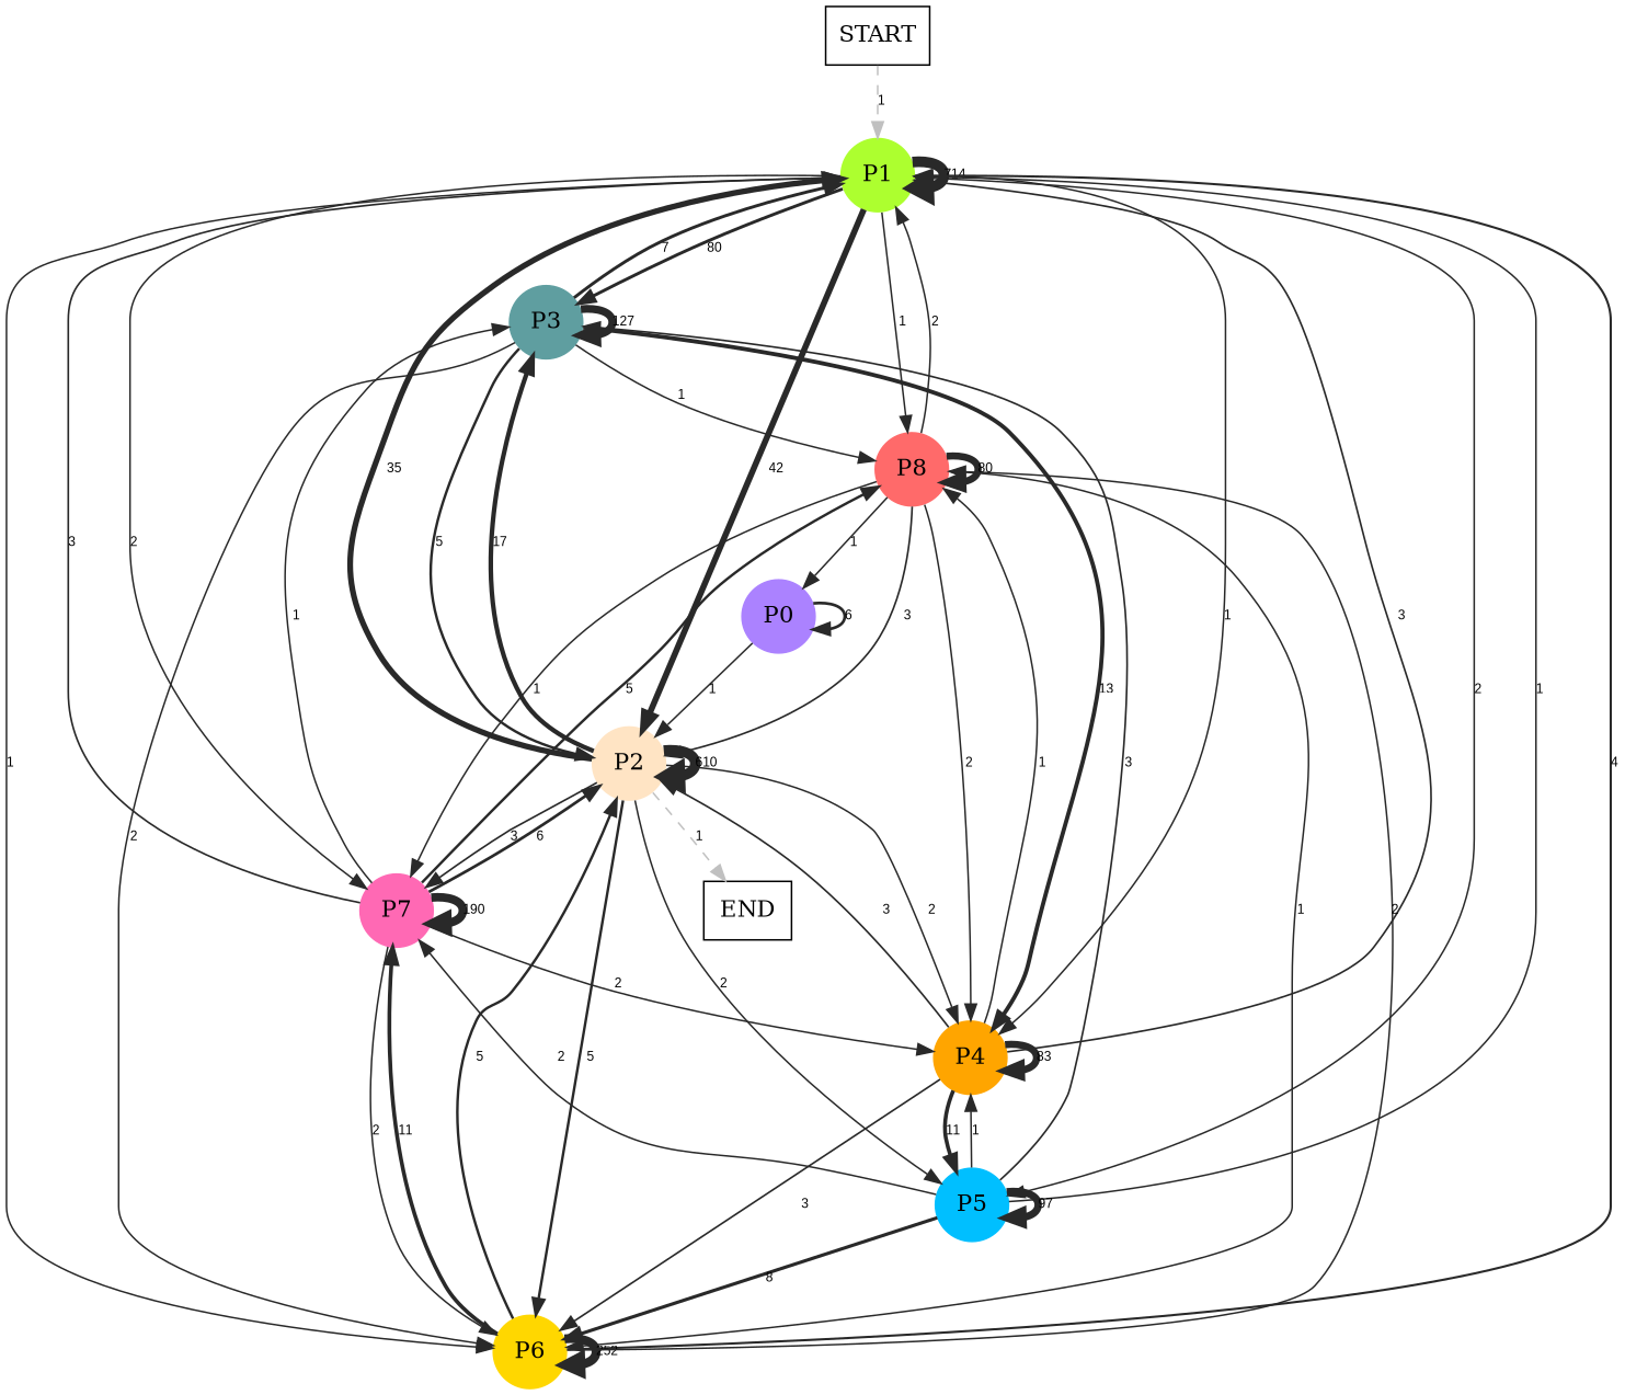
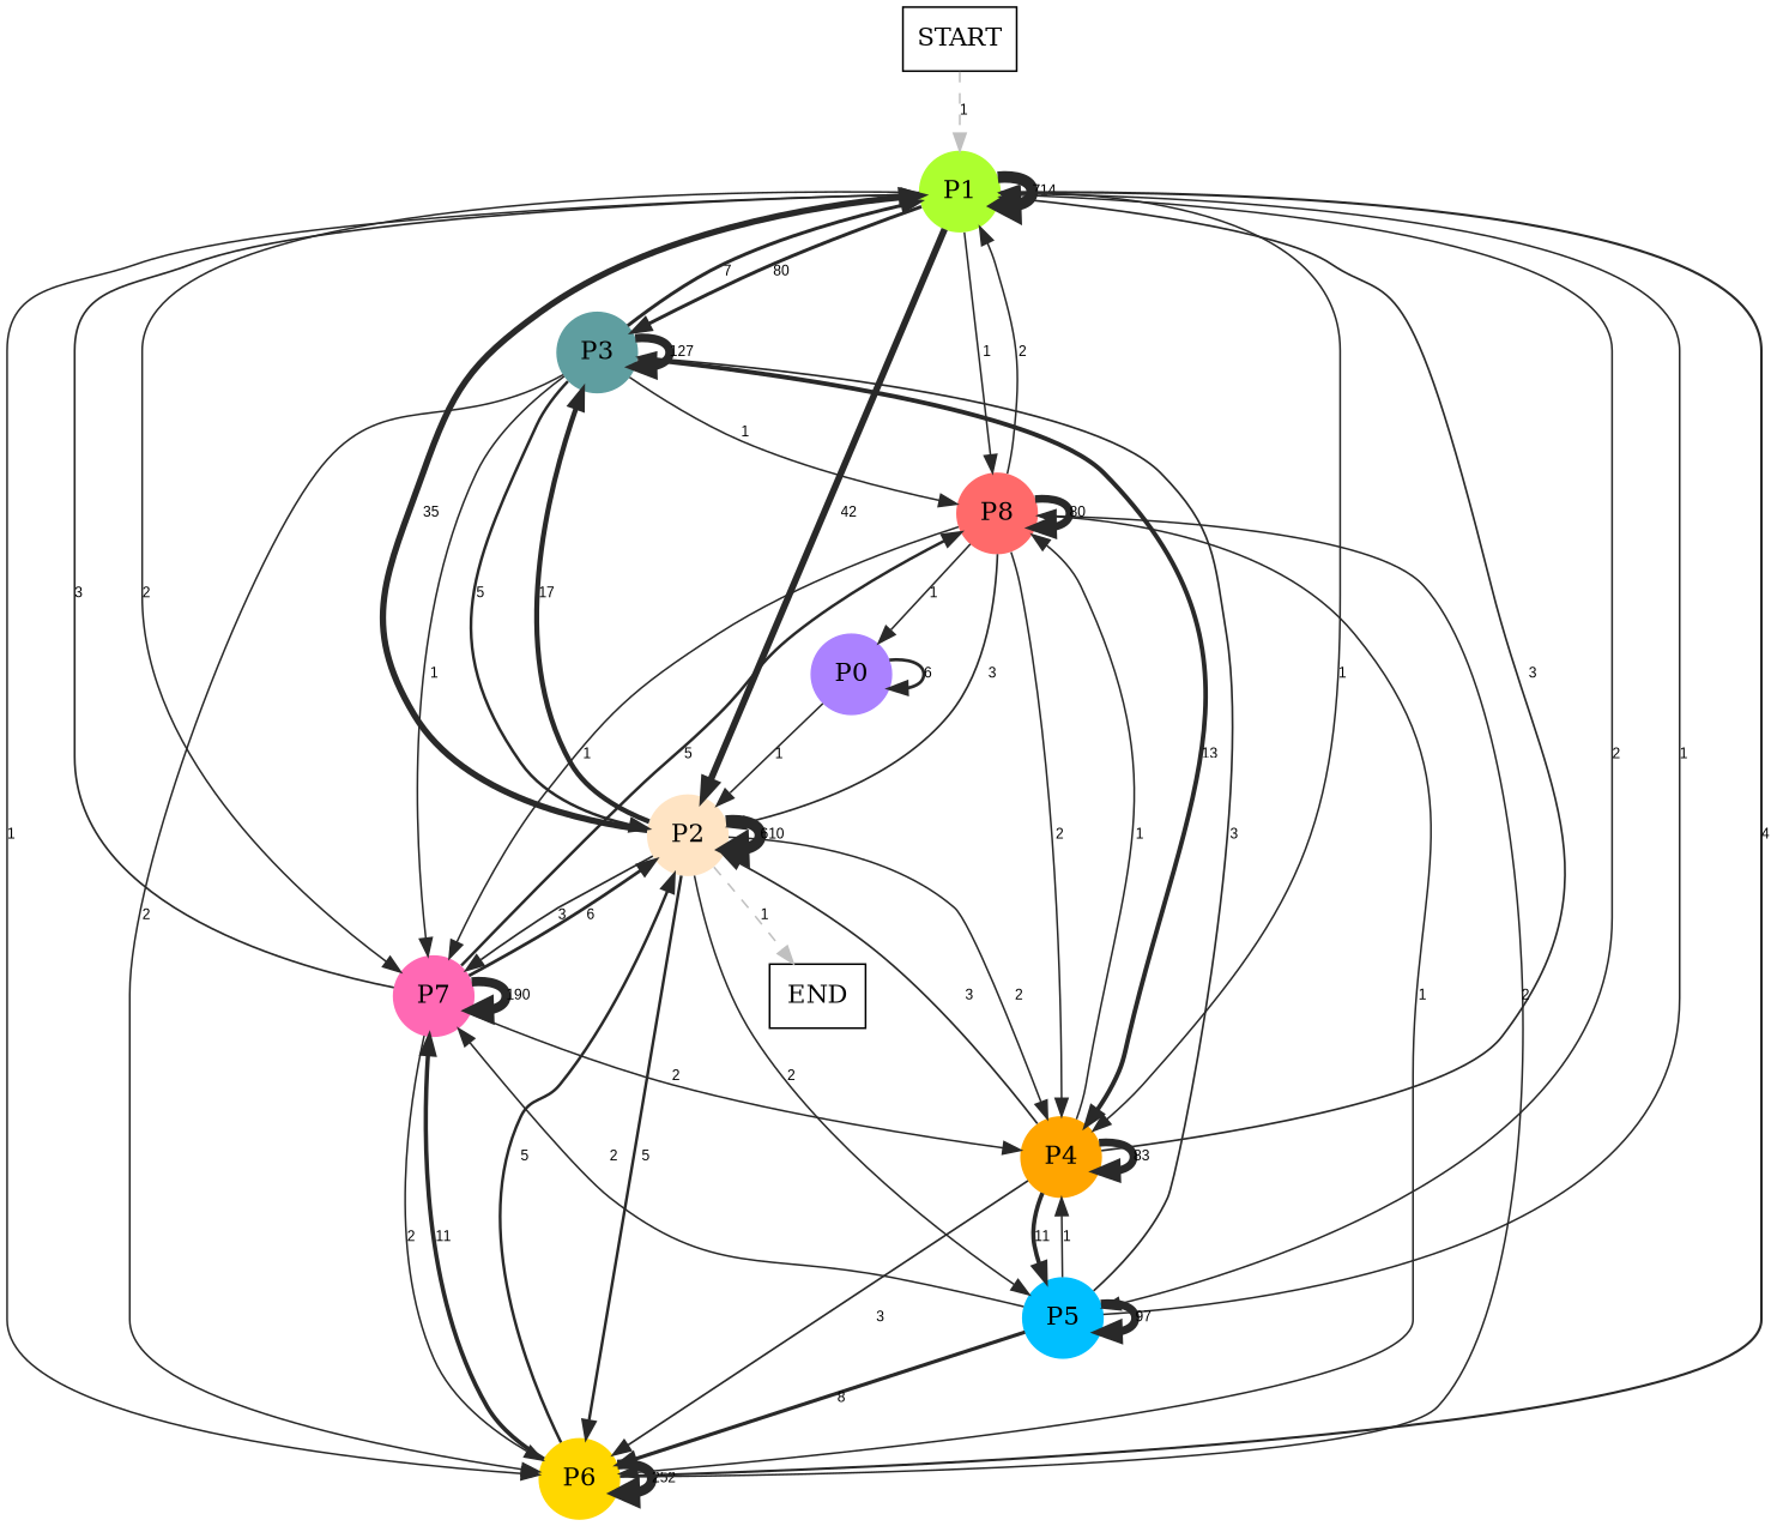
  digraph {
    node [color=black shape=circle style=filled]
    edge [color=grey16 fontname=Arial fontsize=8 labelfloat=false penwidth=1]
    P1 [color=greenyellow]
    P3 [color=cadetblue]
    P2 [color=bisque]
    P4 [color=orange]
    P5 [color=deepskyblue]
    P6 [color=gold]
    P7 [color=hotpink]
    P8 [color=indianred1]
    END [fillcolor=white shape=box]
    n10 [color=mediumpurple1 label=P0]
    START [fillcolor=white shape=box]
    P1 -> P1 [label=714 penwidth=6.570882962339584]
    P1 -> P3 [label=80 penwidth=1.9459101490553132]
    P1 -> P2 [label=42 penwidth=3.7376696182833684]
    P1 -> P4 [label=1]
    P1 -> P5 [label=2]
    P1 -> P6 [label=1]
    P1 -> P7 [label=2]
    P1 -> P8 [label=1]
    P3 -> P1 [label=7 penwidth=1.9459101490553132]
    P3 -> P3 [label=127 penwidth=4.844187086458591]
    P3 -> P2 [label=5 penwidth=1.6094379124341003]
    P3 -> P4 [label=13 penwidth=2.5649493574615367]
    P3 -> P6 [label=2]
    P3 -> P8 [label=1]
    P2 -> P1 [label=35 penwidth=3.5553480614894135]
    P2 -> P3 [label=17 penwidth=2.833213344056216]
    P2 -> P2 [label=610 penwidth=6.413458957167357]
    P2 -> P4 [label=2]
    P2 -> P5 [label=2]
    P2 -> P6 [label=5 penwidth=1.6094379124341003]
    P2 -> P7 [label=3 penwidth=1.0986122886681098]
    P2 -> END [color=grey label=1 style=dashed penwidth=""]
    P4 -> P1 [label=3 penwidth=1.0986122886681098]
    P4 -> P2 [label=3 penwidth=1.0986122886681098]
    P4 -> P4 [label=83 penwidth=4.418840607796598]
    P4 -> P5 [label=11 penwidth=2.3978952727983707]
    P4 -> P6 [label=3 penwidth=1.0986122886681098]
    P4 -> P8 [label=1]
    P5 -> P1 [label=1]
    P5 -> P3 [label=3 penwidth=1.0986122886681098]
    P5 -> P4 [label=1]
    P5 -> P5 [label=97 penwidth=4.574710978503383]
    P5 -> P6 [label=8 penwidth=2.0794415416798357]
    P5 -> P7 [label=2]
    P6 -> P1 [label=4 penwidth=1.3862943611198906]
    P6 -> P2 [label=5 penwidth=1.6094379124341003]
    P6 -> P6 [label=252 penwidth=5.529429087511423]
    P6 -> P7 [label=11 penwidth=2.3978952727983707]
    P6 -> P8 [label=2]
    P7 -> P1 [label=3 penwidth=1.0986122886681098]
-   P7 -> P3 [label=1]
+   P3 -> P7 [label=1]
    P7 -> P2 [label=6 penwidth=1.791759469228055]
    P7 -> P4 [label=2]
    P7 -> P6 [label=2]
    P7 -> P7 [label=190 penwidth=5.247024072160486]
    P7 -> P8 [label=5 penwidth=1.6094379124341003]
    P8 -> P1 [label=2]
    P8 -> P2 [label=3 penwidth=1.0986122886681098]
    P8 -> P4 [label=2]
    P8 -> P6 [label=1]
    P8 -> P7 [label=1]
    P8 -> P8 [label=80 penwidth=4.382026634673881]
    P8 -> n10 [label=1]
    n10 -> P2 [label=1]
    n10 -> n10 [label=6 penwidth=1.791759469228055]
    START -> P1 [color=grey label=1 style=dashed penwidth=""]
  }
